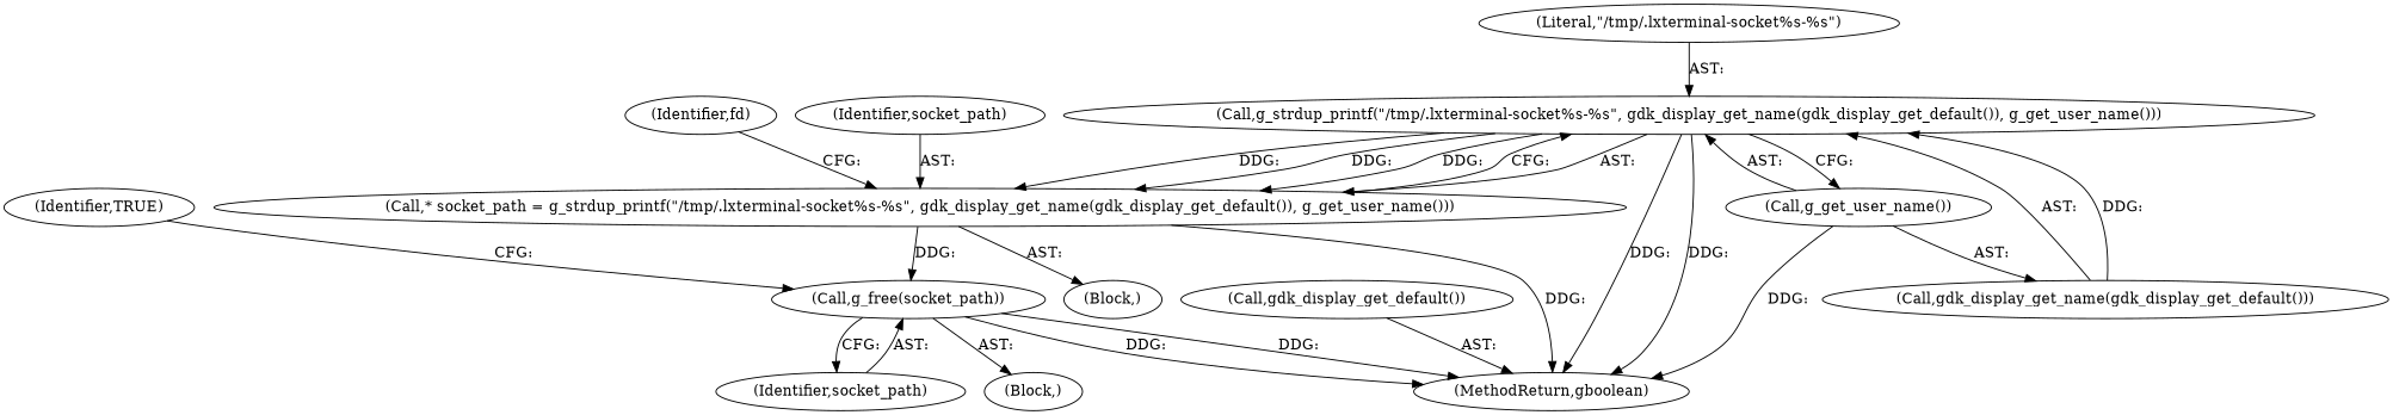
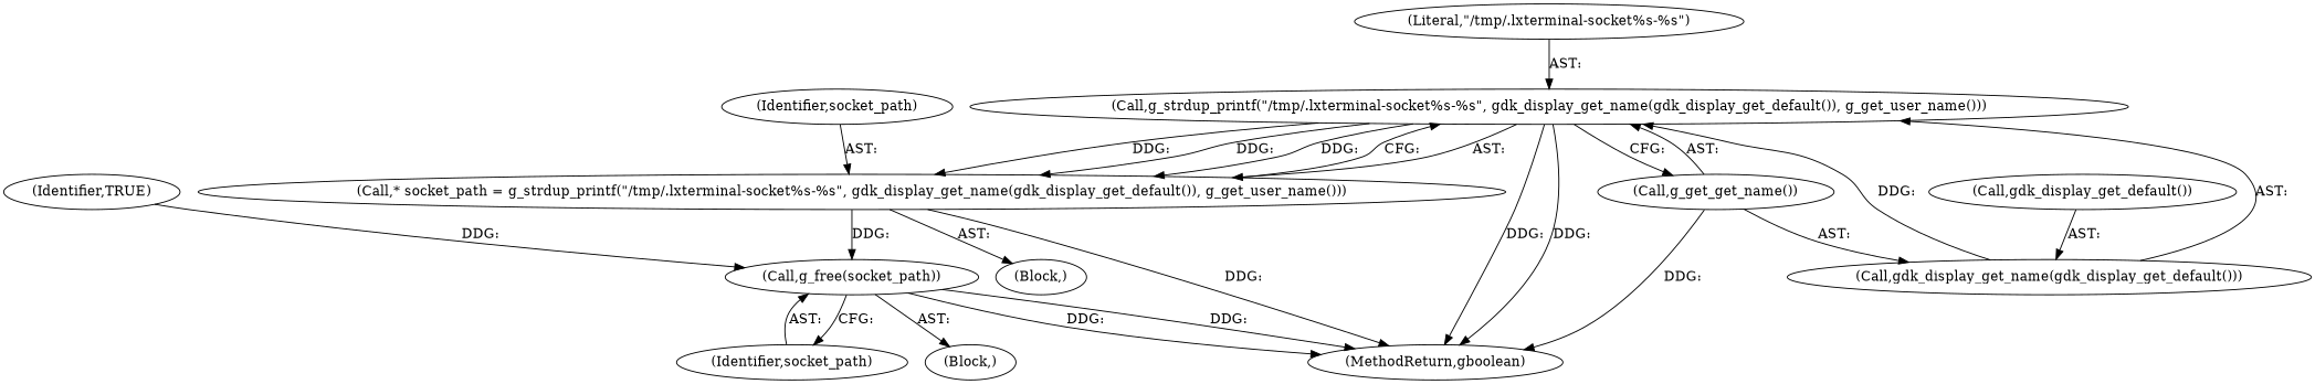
  digraph {
    n1 [label="(Call,g_strdup_printf(\"/tmp/.lxterminal-socket%s-%s\", gdk_display_get_name(gdk_display_get_default()), g_get_user_name()))"]
    n2 [label="(Call,* socket_path = g_strdup_printf(\"/tmp/.lxterminal-socket%s-%s\", gdk_display_get_name(gdk_display_get_default()), g_get_user_name()))"]
-   n3 [label="(Call,g_get_user_name())"]
+   n3 [label="(Call,g_get_get_name())"]
    n4 [label="(MethodReturn,gboolean)"]
    n5 [label="(Call,g_free(socket_path))"]
    n6 [label="(Block,)"]
    n7 [label="(Call,gdk_display_get_name(gdk_display_get_default()))"]
    n8 [label="(Call,gdk_display_get_default())"]
    n9 [label="(Identifier,socket_path)"]
    n10 [label="(Block,)"]
-   n11 [label="(Identifier,fd)"]
    n12 [label="(Literal,\"/tmp/.lxterminal-socket%s-%s\")"]
    n13 [label="(Identifier,socket_path)"]
    n14 [label="(Identifier,TRUE)"]
    n1 -> n2 [label="AST: "]
    n1 -> n2 [label="DDG: "]
    n1 -> n2 [label="DDG: "]
    n1 -> n2 [label="DDG: "]
    n1 -> n3 [label="CFG: "]
    n1 -> n4 [label="DDG: "]
    n1 -> n4 [label="DDG: "]
    n2 -> n1 [label="CFG: "]
    n2 -> n4 [label="DDG: "]
    n2 -> n5 [label="DDG: "]
    n2 -> n6 [label="AST: "]
    n3 -> n1 [label="AST: "]
    n3 -> n4 [label="DDG: "]
    n3 -> n7 [label="AST: "]
    n5 -> n4 [label="DDG: "]
    n5 -> n4 [label="DDG: "]
    n5 -> n9 [label="CFG: "]
    n5 -> n10 [label="AST: "]
    n7 -> n1 [label="AST: "]
    n7 -> n1 [label="DDG: "]
-   n8 -> n4 [label="AST: "]
+   n8 -> n7 [label="AST: "]
    n9 -> n5 [label="AST: "]
-   n11 -> n2 [label="CFG: "]
    n12 -> n1 [label="AST: "]
    n13 -> n2 [label="AST: "]
-   n14 -> n5 [label="CFG: "]
+   n14 -> n5 [label="DDG: "]
  }
